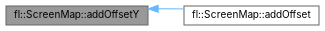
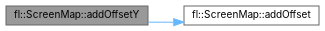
  digraph {
    rankdir=LR
    fontname=Inter
    node [fontname=Inter fontsize=10 shape=box style=filled]
    n1 [color=gray40 fillcolor=grey60 fontcolor=black height=0.2 label="fl::ScreenMap::addOffsetY" width=0.4]
    n2 [color=grey40 fillcolor=white height=0.2 label="fl::ScreenMap::addOffset" width=0.4]
-   n2 -> n1 [color=steelblue1 fontname=Inter fontsize=10 labelfontname=Helvetica labelfontsize=10 style=solid]
+   n1 -> n2 [color=steelblue1 fontname=Inter fontsize=10 labelfontname=Helvetica labelfontsize=10 style=solid]
  }
